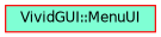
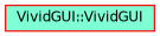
  digraph {
    rankdir=LR
-   n1 [color=red fillcolor=aquamarine fontname=Helvetica fontsize=10 height=0.2 label="VividGUI::MenuUI" shape=box style=filled width=0.4]
+   n1 [color=red fillcolor=aquamarine fontname=Helvetica fontsize=10 height=0.2 label="VividGUI::VividGUI" shape=box style=filled width=0.4]
  }
